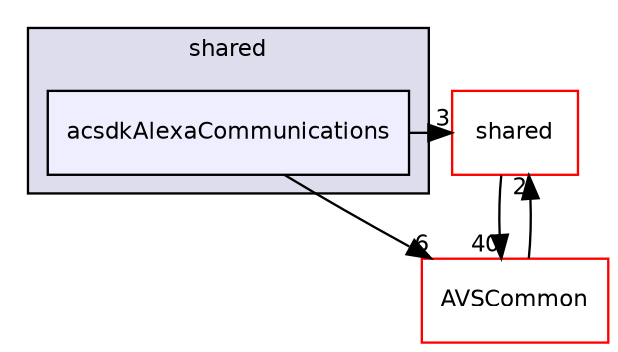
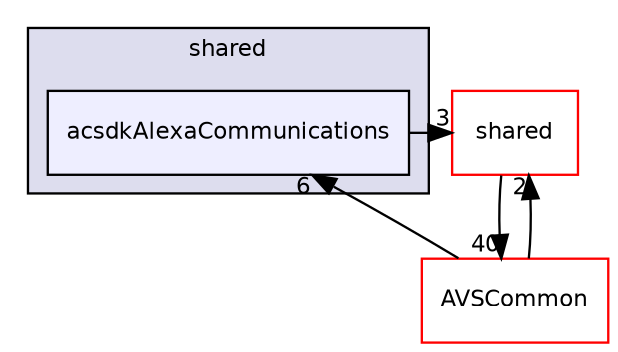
  digraph {
    compound=true
    node [fillcolor=white fontname=Helvetica fontsize=10 shape=box style=filled color=red]
    edge [labeldistance=1.5 labelfontname=Helvetica labelfontsize=10]
    n1 [fillcolor="#eeeeff" label=acsdkAlexaCommunications pencolor=black color=""]
    n2 [label=shared]
    n3 [label=AVSCommon]
    subgraph cluster_1 {
      bgcolor="#ddddee"
      fontname=Helvetica
      fontsize=10
      label=shared
      pencolor=black
      n1
    }
    n1 -> n2 [headlabel=3]
-   n1 -> n3 [headlabel=6]
+   n3 -> n1 [headlabel=6]
    n2 -> n3 [headlabel=40]
    n3 -> n2 [headlabel=2]
  }
